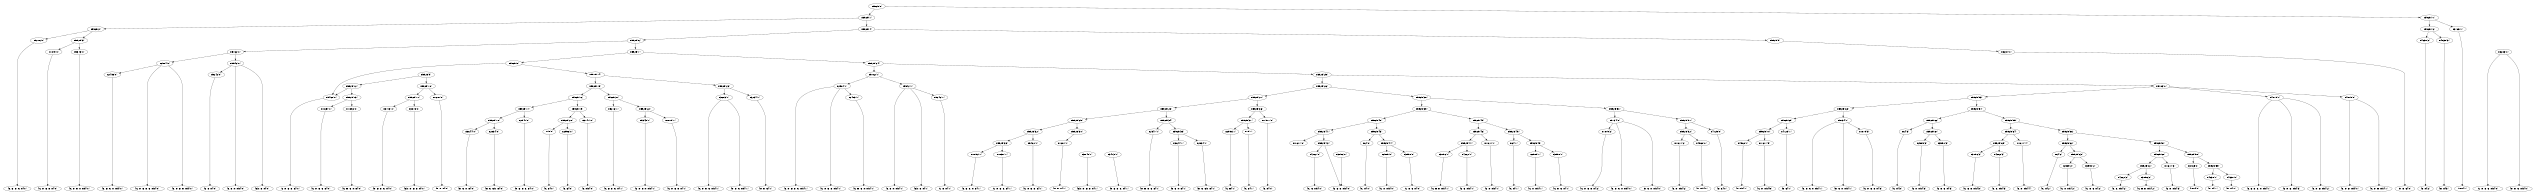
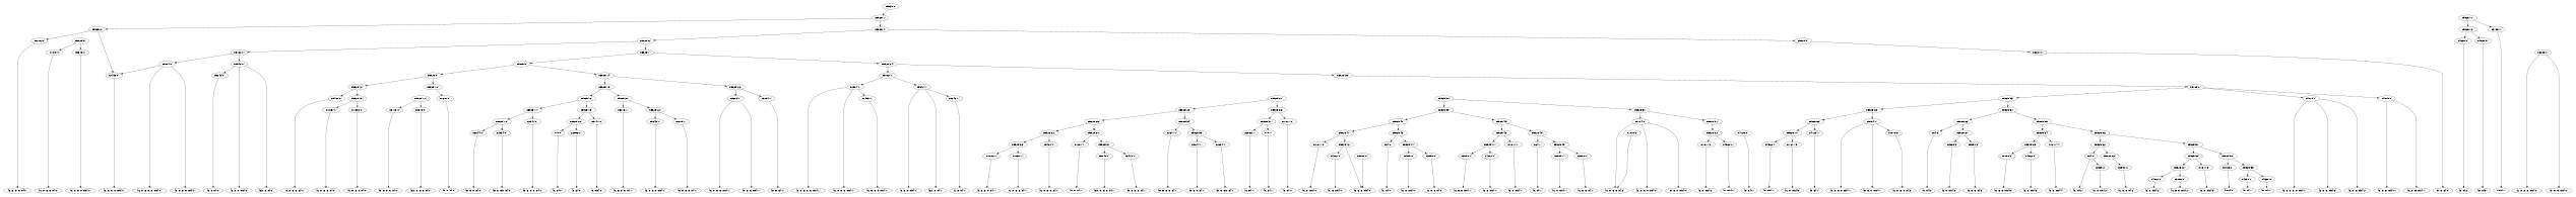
  digraph {
    "L5925(0)"
    "L5925(1)"
    "L5925(71)"
    "L5925(2)"
    "L5925(4)"
    "L5925(72)"
    "L3765(1)"
    "L5216(0)"
    "L5925(3)"
    "L5925(5)"
    "L5925(6)"
    "L4630(2)"
    "L4630(3)"
    "L1879(0)"
    "L5343(0)"
    "L3283(0)"
    "L3234(0)"
    "L5762(0)"
    "L5925(7)"
    "L2584(0)"
    "L5542(0)"
    "L5925(8)"
    "L5925(24)"
    "L2483(0)"
    "L5242(0)"
    "L5925(9)"
-   "L5925(14)" [label="L5915(14)"]
+   "L5925(14)"
    "L5762(1)"
    "L5925(25)"
    "L5925(10)"
    "L5925(12)"
    "L5925(15)"
    "L5925(23)"
    "L2584(1)"
    "L5542(1)"
-   "L5925(26)"
    "L5783(0)"
    "L5925(11)"
    "L1287(0)"
    "L5460(0)"
    "L5925(13)"
    "L5925(16)"
    "L5925(21)"
    "L3283(1)"
    "L3234(1)"
    "L2483(1)"
    "L5242(1)"
    "L5925(27)"
    "L5925(38)"
    "L4819(0)"
    "L5925(53)"
    "L4819(1)"
    "L3413(0)"
    "L3848(0)"
    "L-1657(0)"
    "L-1852(0)"
    "L5925(17)"
    "L5925(19)"
    "L5216(1)"
    "L5925(22)"
    "L5925(28)"
    "L5925(36)"
    "L5925(39)"
    "L5925(50)"
    "L5925(54)"
    "L5925(68)"
    "L5925(18)"
    "L2547(0)"
    "L5925(20)"
    "L3141(0)"
    "L1879(1)"
    "L5343(1)"
    "L5925(29)"
    "L5925(34)"
    "L5925(37)"
    "L-1577(0)"
    "L5925(40)"
    "L5925(45)"
    "L5734(0)"
    "L5925(51)"
    "L5925(55)"
    "L5925(66)"
    "L5734(1)"
    "L5925(69)"
    "L2834(0)"
    "L3644(0)"
    "L2996(0)"
    "L75(0)"
    "L5925(30)"
    "L5925(32)"
    "L5925(35)"
    "L2547(1)"
    "L2996(1)"
    "L75(1)"
    "L5925(41)"
    "L5925(43)"
    "L5925(46)"
    "L5925(48)"
    "L1879(2)"
    "L5925(52)"
    "L4125(0)"
    "L5925(56)"
    "L5925(64)"
    "L5925(67)"
    "L64(3)"
    "L1879(3)"
    "L5925(70)"
    "L4125(1)"
+   "L5925(31)"
    "L1287(1)"
    "L5460(1)"
    "L5925(33)"
    "L2834(1)"
    "L3644(1)"
    "L-1617(0)"
    "L5925(42)"
    "L5925(44)"
    "L64(0)"
    "L-1617(1)"
    "L5925(47)"
    "L5925(49)"
    "L64(1)"
    "L-1617(2)"
    "L4960(0)"
    "L5925(57)"
    "L5925(62)"
    "L-1617(4)"
    "L5925(65)"
    "L3990(3)"
    "L2589(3)"
    "L-1617(5)"
    "L4960(1)"
    "L3413(1)"
    "L3848(1)"
    "L-1657(1)"
    "L-1852(1)"
    "L3096(0)"
    "L4262(0)"
    "L3990(0)"
    "L2589(0)"
    "L3096(1)"
    "L4262(1)"
    "L3990(1)"
    "L2589(1)"
    "L5925(58)"
    "L5925(60)"
    "L5925(63)"
    "L64(2)"
    "L3096(3)"
    "L4262(3)"
    "L5925(59)"
    "L3765(0)"
    "L-1617(3)"
    "L5925(61)"
    "L3990(2)"
    "L2589(2)"
    "L4630(0)"
    "L4630(1)"
    "L3096(2)"
    "L4262(2)"
    "[C  E  F  G  A](0)"
    "[C  D  E  F  A](0)"
    "[C  D  F  A  Ais](0)"
    "[C  D  F  G  Ais](0)"
    "[D  F  G  Ais](0)"
    "[D  F  G](0)"
    "[C  E  G  A  Ais](0)"
    "[C  D  E  F  G  Ais](0)"
    "[C  D  E  F  Ais](0)"
    "[C  F  A](0)"
    "[C  F  A  Ais](0)"
    "[Cis  F  A](0)"
    "[D  E  F  G  A](0)"
    "[Cis  D  E  F  A](0)"
    "[D  F  A](0)"
    "[C  D  E  F  G](0)"
    "[C  D  E  G  B](0)"
    "[C  E  G  A  B](0)"
    "[F  G  Gis  B](0)"
    "[F  G  A  B](0)"
    "[D  E  F  G  B](0)"
    "[C  E](0)"
    "[C  B](0)"
    "[G  Ais](0)"
    "[C  E  F  G  A](1)"
    "[C  D  E  F  A](1)"
    "[C  D  F  A  Ais](1)"
    "[C  D  F  G  Ais](1)"
    "[D  F  G  Ais](1)"
    "[D  F  G](1)"
    "[C  E  G  A  Ais](1)"
    "[C  D  E  F  G  Ais](1)"
    "[C  D  E  F  Ais](1)"
    "[C  F  A](1)"
    "[C  F  A  Ais](1)"
    "[Cis  F  A](1)"
    "[D  E  F  G  A](1)"
    "[Cis  D  E  F  A](1)"
    "[D  F  A](1)"
    "[C  D  E  F  G](1)"
    "[C  D  E  G  B](1)"
    "[C  E  G  A  B](1)"
    "[F  G  Gis  B](1)"
    "[F  G  A  B](1)"
    "[D  E  F  G  B](1)"
    "[C  E](1)"
    "[C  B](1)"
    "[C  D](0)"
+   "[C  D  Ais](0)"
    "[C  E  F  Ais](0)"
    "[C  G  Ais](0)"
    "[C  F  G  A](0)"
    "[C  A  Ais](0)"
    "[C  A](0)"
    "[C  D  Ais](1)"
    "[C  E  F  Ais](1)"
    "[C  G  Ais](1)"
    "[C  F  G  A](1)"
    "[C  A  Ais](1)"
    "[C  A](1)"
    "[C  D  E  F  A](2)"
    "[C  F  G  A  Ais](0)"
    "[F  G  A  Ais](0)"
    "[C  D  Ais](2)"
    "[A  Ais](0)"
    "[F  G](0)"
    "[C  D  E  Ais](0)"
    "[C  D  E  Ais](1)"
    "[F  A](0)"
    "[F  A](1)"
    "[rest](0)"
    "[C  D  Ais](3)"
    "[C  E  F  Ais](2)"
    "[C  G  Ais](2)"
    "[C  F  G  A](2)"
    "[C  A  Ais](2)"
    "[C  A](2)"
    "[C  D  Ais](4)"
    "[C  E  F  Ais](3)"
    "[C  G  Ais](3)"
    "[C  F  G  A](3)"
    "[C  A  Ais](3)"
    "[C  A](3)"
    "[C  D  E  F  A](3)"
    "[C  F  G  A  Ais](1)"
    "[F  G  A  Ais](1)"
    "[C  D  Ais](5)"
    "[A  Ais](1)"
    "[F  G](1)"
    "[C  D  E  Ais](2)"
    "[C  E  F  G  A  Ais](1)"
    "[C  D  E  Ais](3)"
    "[F  A](2)"
    "[F  A](3)"
    "[rest](1)"
    subgraph sub_1 {
      rank=min
      "L5925(0)"
    }
    subgraph sub_2 {
      rank=same
      "L5925(1)"
      "L5925(71)"
    }
    subgraph sub_3 {
      rank=same
      "L5925(2)"
      "L5925(4)"
      "L5925(72)"
      "L3765(1)"
    }
    subgraph sub_4 {
      rank=same
      "L5216(0)"
      "L5925(3)"
      "L5925(5)"
      "L5925(6)"
      "L4630(2)"
      "L4630(3)"
    }
    subgraph sub_5 {
      rank=same
      "L1879(0)"
      "L5343(0)"
      "L3283(0)"
      "L3234(0)"
      "L5762(0)"
      "L5925(7)"
    }
    subgraph sub_6 {
      rank=same
      "L2584(0)"
      "L5542(0)"
      "L5925(8)"
      "L5925(24)"
    }
    subgraph sub_7 {
      rank=same
      "L2483(0)"
      "L5242(0)"
      "L5925(9)"
      "L5925(14)"
      "L5762(1)"
      "L5925(25)"
    }
    subgraph sub_8 {
      rank=same
      "L5925(10)"
      "L5925(12)"
      "L5925(15)"
      "L5925(23)"
      "L2584(1)"
      "L5542(1)"
-     "L5925(26)"
      "L5783(0)"
    }
    subgraph sub_9 {
      rank=same
      "L5925(11)"
      "L1287(0)"
      "L5460(0)"
      "L5925(13)"
      "L5925(16)"
      "L5925(21)"
      "L3283(1)"
      "L3234(1)"
      "L2483(1)"
      "L5242(1)"
      "L5925(27)"
      "L5925(38)"
      "L4819(0)"
      "L5925(53)"
      "L4819(1)"
    }
    subgraph sub_10 {
      rank=same
      "L3413(0)"
      "L3848(0)"
      "L-1657(0)"
      "L-1852(0)"
      "L5925(17)"
      "L5925(19)"
      "L5216(1)"
      "L5925(22)"
      "L5925(28)"
      "L5925(36)"
      "L5925(39)"
      "L5925(50)"
      "L5925(54)"
      "L5925(68)"
    }
    subgraph sub_11 {
      rank=same
      "L5925(18)"
      "L2547(0)"
      "L5925(20)"
      "L3141(0)"
      "L1879(1)"
      "L5343(1)"
      "L5925(29)"
      "L5925(34)"
      "L5925(37)"
      "L-1577(0)"
      "L5925(40)"
      "L5925(45)"
      "L5734(0)"
      "L5925(51)"
      "L5925(55)"
      "L5925(66)"
      "L5734(1)"
      "L5925(69)"
    }
    subgraph sub_12 {
      rank=same
      "L2834(0)"
      "L3644(0)"
      "L2996(0)"
      "L75(0)"
      "L5925(30)"
      "L5925(32)"
      "L5925(35)"
      "L2547(1)"
      "L2996(1)"
      "L75(1)"
      "L5925(41)"
      "L5925(43)"
      "L5925(46)"
      "L5925(48)"
      "L1879(2)"
      "L5925(52)"
      "L4125(0)"
      "L5925(56)"
      "L5925(64)"
      "L5925(67)"
      "L64(3)"
      "L1879(3)"
      "L5925(70)"
      "L4125(1)"
    }
    subgraph sub_13 {
      rank=same
+     "L5925(31)"
      "L1287(1)"
      "L5460(1)"
      "L5925(33)"
      "L2834(1)"
      "L3644(1)"
      "L-1617(0)"
      "L5925(42)"
      "L5925(44)"
      "L64(0)"
      "L-1617(1)"
      "L5925(47)"
      "L5925(49)"
      "L64(1)"
      "L-1617(2)"
      "L4960(0)"
      "L5925(57)"
      "L5925(62)"
      "L-1617(4)"
      "L5925(65)"
      "L3990(3)"
      "L2589(3)"
      "L-1617(5)"
      "L4960(1)"
    }
    subgraph sub_14 {
      rank=same
      "L3413(1)"
      "L3848(1)"
      "L-1657(1)"
      "L-1852(1)"
      "L3096(0)"
      "L4262(0)"
      "L3990(0)"
      "L2589(0)"
      "L3096(1)"
      "L4262(1)"
      "L3990(1)"
      "L2589(1)"
      "L5925(58)"
      "L5925(60)"
      "L5925(63)"
      "L64(2)"
      "L3096(3)"
      "L4262(3)"
    }
    subgraph sub_15 {
      rank=same
      "L5925(59)"
      "L3765(0)"
      "L-1617(3)"
      "L5925(61)"
      "L3990(2)"
      "L2589(2)"
    }
    subgraph sub_16 {
      rank=same
      "L4630(0)"
      "L4630(1)"
      "L3096(2)"
      "L4262(2)"
    }
    subgraph sub_17 {
      rank=max
      "[C  E  F  G  A](0)"
      "[C  D  E  F  A](0)"
      "[C  D  F  A  Ais](0)"
      "[C  D  F  G  Ais](0)"
      "[D  F  G  Ais](0)"
      "[D  F  G](0)"
      "[C  E  G  A  Ais](0)"
      "[C  D  E  F  G  Ais](0)"
      "[C  D  E  F  Ais](0)"
      "[C  F  A](0)"
      "[C  F  A  Ais](0)"
      "[Cis  F  A](0)"
      "[D  E  F  G  A](0)"
      "[Cis  D  E  F  A](0)"
      "[D  F  A](0)"
      "[C  D  E  F  G](0)"
      "[C  D  E  G  B](0)"
      "[C  E  G  A  B](0)"
      "[F  G  Gis  B](0)"
      "[F  G  A  B](0)"
      "[D  E  F  G  B](0)"
      "[C  E](0)"
      "[C  B](0)"
      "[G  Ais](0)"
      "[C  E  F  G  A](1)"
      "[C  D  E  F  A](1)"
      "[C  D  F  A  Ais](1)"
      "[C  D  F  G  Ais](1)"
      "[D  F  G  Ais](1)"
      "[D  F  G](1)"
      "[C  E  G  A  Ais](1)"
      "[C  D  E  F  G  Ais](1)"
      "[C  D  E  F  Ais](1)"
      "[C  F  A](1)"
      "[C  F  A  Ais](1)"
      "[Cis  F  A](1)"
      "[D  E  F  G  A](1)"
      "[Cis  D  E  F  A](1)"
      "[D  F  A](1)"
      "[C  D  E  F  G](1)"
      "[C  D  E  G  B](1)"
      "[C  E  G  A  B](1)"
      "[F  G  Gis  B](1)"
      "[F  G  A  B](1)"
      "[D  E  F  G  B](1)"
      "[C  E](1)"
      "[C  B](1)"
      "[C  D](0)"
+     "[C  D  Ais](0)"
      "[C  E  F  Ais](0)"
      "[C  G  Ais](0)"
      "[C  F  G  A](0)"
      "[C  A  Ais](0)"
      "[C  A](0)"
      "[C  D  Ais](1)"
      "[C  E  F  Ais](1)"
      "[C  G  Ais](1)"
      "[C  F  G  A](1)"
      "[C  A  Ais](1)"
      "[C  A](1)"
      "[C  D  E  F  A](2)"
      "[C  F  G  A  Ais](0)"
      "[F  G  A  Ais](0)"
      "[C  D  Ais](2)"
      "[A  Ais](0)"
      "[F  G](0)"
      "[C  D  E  Ais](0)"
      "[C  D  E  Ais](1)"
      "[F  A](0)"
      "[F  A](1)"
      "[rest](0)"
      "[C  D  Ais](3)"
      "[C  E  F  Ais](2)"
      "[C  G  Ais](2)"
      "[C  F  G  A](2)"
      "[C  A  Ais](2)"
      "[C  A](2)"
      "[C  D  Ais](4)"
      "[C  E  F  Ais](3)"
      "[C  G  Ais](3)"
      "[C  F  G  A](3)"
      "[C  A  Ais](3)"
      "[C  A](3)"
      "[C  D  E  F  A](3)"
      "[C  F  G  A  Ais](1)"
      "[F  G  A  Ais](1)"
      "[C  D  Ais](5)"
      "[A  Ais](1)"
      "[F  G](1)"
      "[C  D  E  Ais](2)"
      "[C  E  F  G  A  Ais](1)"
      "[C  D  E  Ais](3)"
      "[F  A](2)"
      "[F  A](3)"
      "[rest](1)"
    }
    "L5925(0)" -> "L5925(1)"
-   "L5925(0)" -> "L5925(71)"
    "L5925(1)" -> "L5925(2)"
    "L5925(1)" -> "L5925(4)"
    "L5925(71)" -> "L5925(72)"
    "L5925(71)" -> "L3765(1)"
    "L5925(2)" -> "L5216(0)"
-   "L5925(2)" -> "L5925(3)"
+   "L5925(2)" -> "L2483(0)"
    "L5925(4)" -> "L5925(5)"
    "L5925(4)" -> "L5925(6)"
    "L5925(72)" -> "L4630(2)"
    "L5925(72)" -> "L4630(3)"
    "L3765(1)" -> "[rest](1)"
    "L5216(0)" -> "[C  E  F  G  A](0)"
    "L5925(3)" -> "L1879(0)"
    "L5925(3)" -> "L5343(0)"
    "L5925(5)" -> "L3234(0)"
    "L5925(6)" -> "L5762(0)"
    "L5925(6)" -> "L5925(7)"
    "L4630(2)" -> "[F  A](2)"
    "L4630(3)" -> "[F  A](3)"
    "L1879(0)" -> "[C  D  E  F  A](0)"
    "L5343(0)" -> "[C  D  F  A  Ais](0)"
    "L3283(0)" -> "[C  D  F  G  Ais](0)"
    "L3283(0)" -> "[D  F  G  Ais](0)"
    "L3234(0)" -> "[D  F  G](0)"
    "L5762(0)" -> "L2584(0)"
    "L5762(0)" -> "L5542(0)"
    "L5925(7)" -> "L5925(8)"
    "L5925(7)" -> "L5925(24)"
    "L2584(0)" -> "L2483(0)"
    "L2584(0)" -> "[C  D  E  F  G  Ais](0)"
    "L2584(0)" -> "[C  D  E  F  Ais](0)"
    "L5542(0)" -> "L5242(0)"
    "L5542(0)" -> "[C  F  A  Ais](0)"
    "L5542(0)" -> "[Cis  F  A](0)"
-   "L5925(8)" -> "L5460(0)"
+   "L5925(8)" -> "L5925(9)"
    "L5925(8)" -> "L5925(14)"
    "L5925(24)" -> "L5762(1)"
    "L5925(24)" -> "L5925(25)"
    "L2483(0)" -> "[C  E  G  A  Ais](0)"
    "L5242(0)" -> "[C  F  A](0)"
    "L5925(9)" -> "L5925(10)"
    "L5925(9)" -> "L5925(12)"
    "L5925(14)" -> "L5925(15)"
    "L5925(14)" -> "L5925(23)"
    "L5762(1)" -> "L2584(1)"
    "L5762(1)" -> "L5542(1)"
-   "L5925(25)" -> "L5925(26)"
    "L5925(25)" -> "L5783(0)"
-   "L5925(10)" -> "L5925(11)"
    "L5925(10)" -> "L1287(0)"
    "L5925(12)" -> "L5460(0)"
    "L5925(12)" -> "L5925(13)"
    "L5925(15)" -> "L5925(16)"
    "L5925(15)" -> "L5925(21)"
    "L5925(23)" -> "L3283(1)"
    "L5925(23)" -> "L3234(1)"
    "L2584(1)" -> "L2483(1)"
    "L2584(1)" -> "[C  D  E  F  G  Ais](1)"
    "L2584(1)" -> "[C  D  E  F  Ais](1)"
    "L5542(1)" -> "L5242(1)"
    "L5542(1)" -> "[C  F  A  Ais](1)"
    "L5542(1)" -> "[Cis  F  A](1)"
-   "L5925(26)" -> "L5925(27)"
-   "L5925(26)" -> "L5925(38)"
    "L5783(0)" -> "L4819(0)"
    "L5783(0)" -> "L5925(53)"
    "L5783(0)" -> "L4819(1)"
    "L5925(11)" -> "L3413(0)"
    "L5925(11)" -> "L3848(0)"
    "L1287(0)" -> "[D  F  A](0)"
    "L5460(0)" -> "[C  D  E  F  G](0)"
    "L5925(13)" -> "L-1657(0)"
    "L5925(13)" -> "L-1852(0)"
    "L5925(16)" -> "L5925(17)"
    "L5925(16)" -> "L5925(19)"
    "L5925(21)" -> "L5216(1)"
    "L5925(21)" -> "L5925(22)"
    "L3283(1)" -> "[C  D  F  G  Ais](1)"
    "L3283(1)" -> "[D  F  G  Ais](1)"
    "L3234(1)" -> "[D  F  G](1)"
    "L2483(1)" -> "[C  E  G  A  Ais](1)"
    "L5242(1)" -> "[C  F  A](1)"
    "L5925(27)" -> "L5925(28)"
    "L5925(27)" -> "L5925(36)"
    "L5925(38)" -> "L5925(39)"
    "L5925(38)" -> "L5925(50)"
    "L4819(0)" -> "[C  D  E  Ais](0)"
    "L4819(0)" -> "[C  D  E  Ais](1)"
    "L5925(53)" -> "L5925(54)"
    "L5925(53)" -> "L5925(68)"
    "L4819(1)" -> "[C  D  E  Ais](2)"
    "L4819(1)" -> "[C  E  F  G  A  Ais](1)"
    "L4819(1)" -> "[C  D  E  Ais](3)"
    "L3413(0)" -> "[D  E  F  G  A](0)"
    "L3848(0)" -> "[Cis  D  E  F  A](0)"
    "L-1657(0)" -> "[C  D  E  G  B](0)"
    "L-1852(0)" -> "[C  E  G  A  B](0)"
    "L5925(17)" -> "L5925(18)"
    "L5925(17)" -> "L2547(0)"
    "L5925(19)" -> "L5925(20)"
    "L5925(19)" -> "L3141(0)"
    "L5216(1)" -> "[C  E  F  G  A](1)"
    "L5925(22)" -> "L1879(1)"
    "L5925(22)" -> "L5343(1)"
    "L5925(28)" -> "L5925(29)"
    "L5925(28)" -> "L5925(34)"
    "L5925(36)" -> "L5925(37)"
    "L5925(36)" -> "L-1577(0)"
    "L5925(39)" -> "L5925(40)"
    "L5925(39)" -> "L5925(45)"
    "L5925(50)" -> "L5734(0)"
    "L5925(50)" -> "L5925(51)"
    "L5925(54)" -> "L5925(55)"
    "L5925(54)" -> "L5925(66)"
    "L5925(68)" -> "L5734(1)"
    "L5925(68)" -> "L5925(69)"
    "L5925(18)" -> "L2834(0)"
    "L5925(18)" -> "L3644(0)"
    "L2547(0)" -> "[D  E  F  G  B](0)"
    "L5925(20)" -> "L2996(0)"
    "L5925(20)" -> "L75(0)"
    "L3141(0)" -> "[G  Ais](0)"
    "L1879(1)" -> "[C  D  E  F  A](1)"
    "L5343(1)" -> "[C  D  F  A  Ais](1)"
    "L5925(29)" -> "L5925(30)"
    "L5925(29)" -> "L5925(32)"
    "L5925(34)" -> "L5925(35)"
    "L5925(34)" -> "L2547(1)"
    "L5925(37)" -> "L2996(1)"
    "L5925(37)" -> "L75(1)"
    "L-1577(0)" -> "[C  D](0)"
    "L5925(40)" -> "L5925(41)"
    "L5925(40)" -> "L5925(43)"
    "L5925(45)" -> "L5925(46)"
    "L5925(45)" -> "L5925(48)"
-   "L5734(0)" -> "L1879(2)"
+   "L5734(0)" -> "[C  D  E  F  A](2)"
    "L5734(0)" -> "[C  F  G  A  Ais](0)"
    "L5734(0)" -> "[F  G  A  Ais](0)"
    "L5925(51)" -> "L5925(52)"
-   "L5925(51)" -> "L4125(0)"
    "L5925(55)" -> "L5925(56)"
    "L5925(55)" -> "L5925(64)"
    "L5925(66)" -> "L5925(67)"
    "L5925(66)" -> "L64(3)"
    "L5734(1)" -> "L1879(3)"
    "L5734(1)" -> "[C  F  G  A  Ais](1)"
    "L5734(1)" -> "[F  G  A  Ais](1)"
    "L5925(69)" -> "L5925(70)"
    "L5925(69)" -> "L4125(1)"
    "L2834(0)" -> "[F  G  Gis  B](0)"
    "L3644(0)" -> "[F  G  A  B](0)"
    "L2996(0)" -> "[C  E](0)"
    "L75(0)" -> "[C  B](0)"
+   "L5925(30)" -> "L5925(31)"
    "L5925(30)" -> "L1287(1)"
    "L5925(32)" -> "L5460(1)"
    "L5925(32)" -> "L5925(33)"
    "L5925(35)" -> "L2834(1)"
    "L5925(35)" -> "L3644(1)"
    "L2547(1)" -> "[D  E  F  G  B](1)"
    "L2996(1)" -> "[C  E](1)"
    "L75(1)" -> "[C  B](1)"
    "L5925(41)" -> "L-1617(0)"
    "L5925(41)" -> "L5925(42)"
    "L5925(43)" -> "L5925(44)"
    "L5925(43)" -> "L64(0)"
    "L5925(46)" -> "L-1617(1)"
    "L5925(46)" -> "L5925(47)"
    "L5925(48)" -> "L5925(49)"
    "L5925(48)" -> "L64(1)"
    "L1879(2)" -> "[C  D  E  F  A](2)"
    "L5925(52)" -> "L-1617(2)"
    "L5925(52)" -> "L4960(0)"
    "L4125(0)" -> "[F  G](0)"
    "L5925(56)" -> "L5925(57)"
    "L5925(56)" -> "L5925(62)"
    "L5925(64)" -> "L-1617(4)"
    "L5925(64)" -> "L5925(65)"
    "L5925(67)" -> "L3990(3)"
    "L5925(67)" -> "L2589(3)"
    "L64(3)" -> "[C  A](3)"
    "L1879(3)" -> "[C  D  E  F  A](3)"
    "L5925(70)" -> "L-1617(5)"
    "L5925(70)" -> "L4960(1)"
    "L4125(1)" -> "[F  G](1)"
+   "L5925(31)" -> "L3413(1)"
+   "L5925(31)" -> "L3848(1)"
    "L1287(1)" -> "[D  F  A](1)"
    "L5460(1)" -> "[C  D  E  F  G](1)"
    "L5925(33)" -> "L-1657(1)"
    "L5925(33)" -> "L-1852(1)"
    "L2834(1)" -> "[F  G  Gis  B](1)"
    "L3644(1)" -> "[F  G  A  B](1)"
+   "L-1617(0)" -> "[C  D  Ais](0)"
    "L5925(42)" -> "L4262(0)"
    "L5925(42)" -> "[C  E  F  Ais](0)"
    "L5925(44)" -> "L3990(0)"
    "L5925(44)" -> "L2589(0)"
    "L64(0)" -> "[C  A](0)"
    "L-1617(1)" -> "[C  D  Ais](1)"
    "L5925(47)" -> "L3096(1)"
    "L5925(47)" -> "L4262(1)"
    "L5925(49)" -> "L3990(1)"
    "L5925(49)" -> "L2589(1)"
    "L64(1)" -> "[C  A](1)"
    "L-1617(2)" -> "[C  D  Ais](2)"
    "L4960(0)" -> "[A  Ais](0)"
    "L5925(57)" -> "L5925(58)"
    "L5925(57)" -> "L5925(60)"
    "L5925(62)" -> "L5925(63)"
    "L5925(62)" -> "L64(2)"
    "L-1617(4)" -> "[C  D  Ais](4)"
    "L5925(65)" -> "L3096(3)"
    "L5925(65)" -> "L4262(3)"
    "L3990(3)" -> "[C  F  G  A](3)"
    "L2589(3)" -> "[C  A  Ais](3)"
    "L-1617(5)" -> "[C  D  Ais](5)"
    "L4960(1)" -> "[A  Ais](1)"
    "L3413(1)" -> "[D  E  F  G  A](1)"
    "L3848(1)" -> "[Cis  D  E  F  A](1)"
    "L-1657(1)" -> "[C  D  E  G  B](1)"
    "L-1852(1)" -> "[C  E  G  A  B](1)"
    "L3096(0)" -> "[C  E  F  Ais](0)"
    "L4262(0)" -> "[C  G  Ais](0)"
    "L3990(0)" -> "[C  F  G  A](0)"
    "L2589(0)" -> "[C  A  Ais](0)"
    "L3096(1)" -> "[C  E  F  Ais](1)"
    "L4262(1)" -> "[C  G  Ais](1)"
    "L3990(1)" -> "[C  F  G  A](1)"
    "L2589(1)" -> "[C  A  Ais](1)"
    "L5925(58)" -> "L5925(59)"
    "L5925(58)" -> "L3765(0)"
    "L5925(60)" -> "L-1617(3)"
    "L5925(60)" -> "L5925(61)"
    "L5925(63)" -> "L3990(2)"
-   "L5925(63)" -> "L2589(2)"
+   "L64(2)" -> "L2589(2)"
    "L64(2)" -> "[C  A](2)"
    "L3096(3)" -> "[C  E  F  Ais](3)"
    "L4262(3)" -> "[C  G  Ais](3)"
    "L5925(59)" -> "L4630(0)"
    "L5925(59)" -> "L4630(1)"
    "L3765(0)" -> "[rest](0)"
    "L-1617(3)" -> "[C  D  Ais](3)"
    "L5925(61)" -> "L3096(2)"
    "L5925(61)" -> "L4262(2)"
    "L3990(2)" -> "[C  F  G  A](2)"
    "L2589(2)" -> "[C  A  Ais](2)"
    "L4630(0)" -> "[F  A](0)"
    "L4630(1)" -> "[F  A](1)"
    "L3096(2)" -> "[C  E  F  Ais](2)"
    "L4262(2)" -> "[C  G  Ais](2)"
  }
